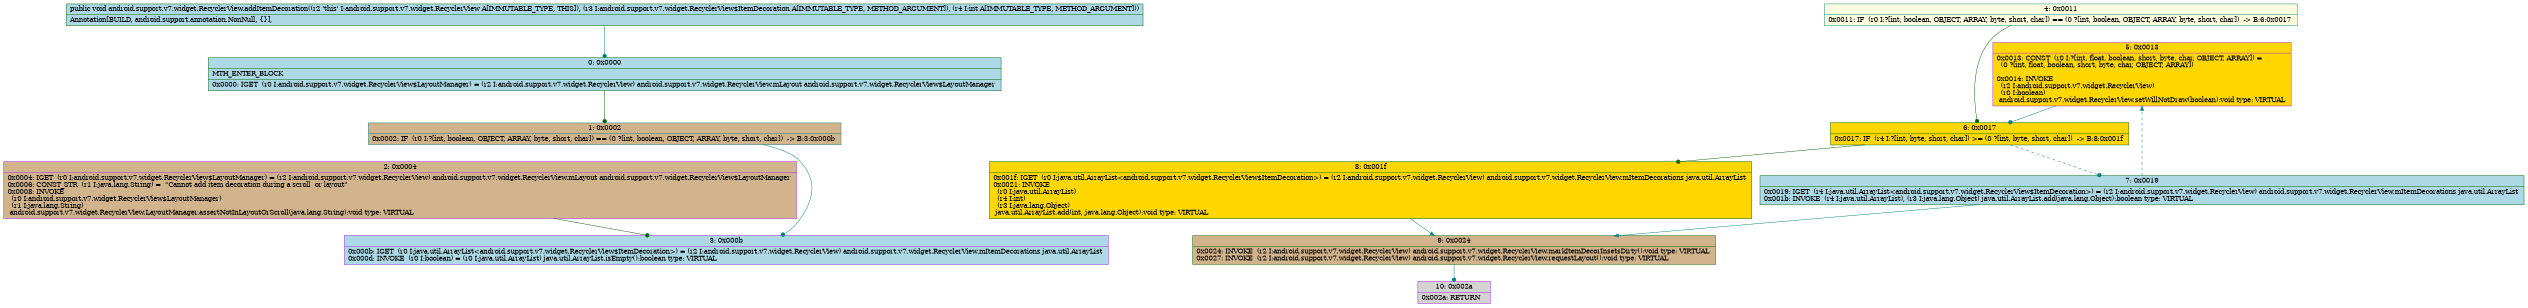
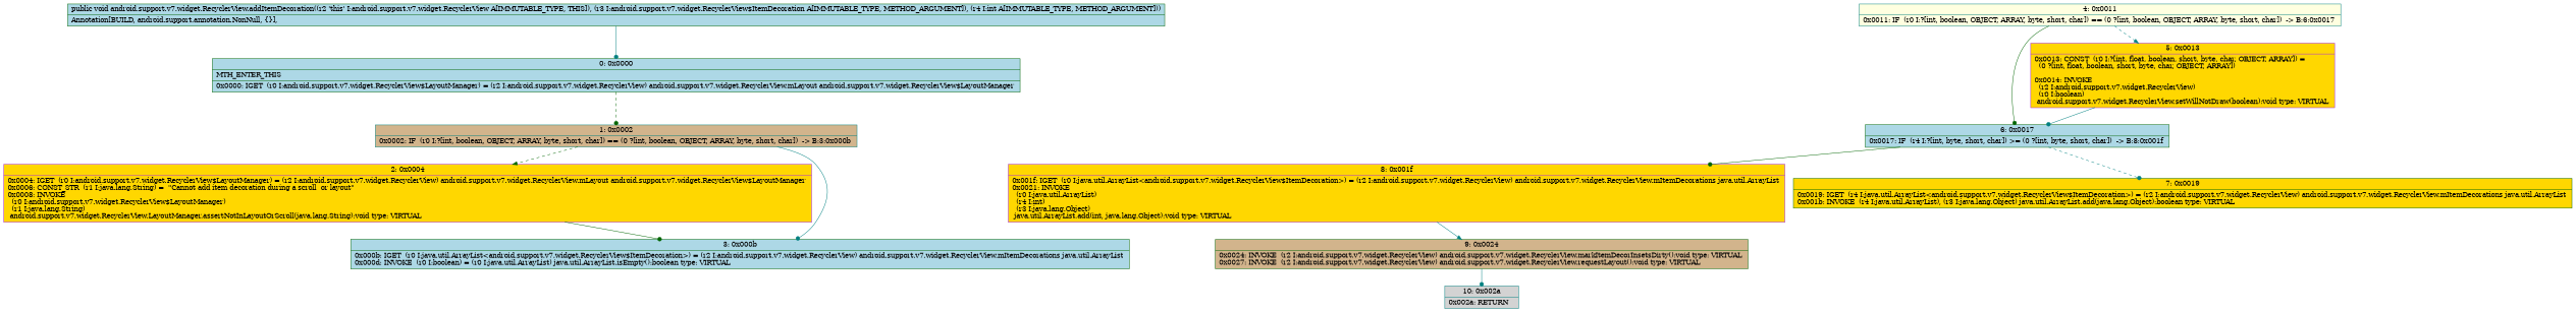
  digraph {
    node [color=darkgreen fillcolor=lightblue shape=record style=filled]
    edge [arrowhead=dot color=teal]
-   n1 [label="{0\:\ 0x0000|MTH_ENTER_BLOCK\l|0x0000: IGET  (r0 I:android.support.v7.widget.RecyclerView$LayoutManager) = (r2 I:android.support.v7.widget.RecyclerView) android.support.v7.widget.RecyclerView.mLayout android.support.v7.widget.RecyclerView$LayoutManager \l}"]
+   n1 [label="{0\:\ 0x0000|MTH_ENTER_THIS\l|0x0000: IGET  (r0 I:android.support.v7.widget.RecyclerView$LayoutManager) = (r2 I:android.support.v7.widget.RecyclerView) android.support.v7.widget.RecyclerView.mLayout android.support.v7.widget.RecyclerView$LayoutManager \l}"]
    n2 [color=teal fillcolor=tan label="{1\:\ 0x0002|0x0002: IF  (r0 I:?[int, boolean, OBJECT, ARRAY, byte, short, char]) == (0 ?[int, boolean, OBJECT, ARRAY, byte, short, char])  \-\> B:3:0x000b \l}"]
-   n3 [color=purple fillcolor=tan label="{2\:\ 0x0004|0x0004: IGET  (r0 I:android.support.v7.widget.RecyclerView$LayoutManager) = (r2 I:android.support.v7.widget.RecyclerView) android.support.v7.widget.RecyclerView.mLayout android.support.v7.widget.RecyclerView$LayoutManager \l0x0006: CONST_STR  (r1 I:java.lang.String) =  \"Cannot add item decoration during a scroll  or layout\" \l0x0008: INVOKE  \l  (r0 I:android.support.v7.widget.RecyclerView$LayoutManager)\l  (r1 I:java.lang.String)\l android.support.v7.widget.RecyclerView.LayoutManager.assertNotInLayoutOrScroll(java.lang.String):void type: VIRTUAL \l}"]
-   n4 [color=purple label="{3\:\ 0x000b|0x000b: IGET  (r0 I:java.util.ArrayList\<android.support.v7.widget.RecyclerView$ItemDecoration\>) = (r2 I:android.support.v7.widget.RecyclerView) android.support.v7.widget.RecyclerView.mItemDecorations java.util.ArrayList \l0x000d: INVOKE  (r0 I:boolean) = (r0 I:java.util.ArrayList) java.util.ArrayList.isEmpty():boolean type: VIRTUAL \l}"]
+   n3 [color=purple fillcolor=gold label="{2\:\ 0x0004|0x0004: IGET  (r0 I:android.support.v7.widget.RecyclerView$LayoutManager) = (r2 I:android.support.v7.widget.RecyclerView) android.support.v7.widget.RecyclerView.mLayout android.support.v7.widget.RecyclerView$LayoutManager \l0x0006: CONST_STR  (r1 I:java.lang.String) =  \"Cannot add item decoration during a scroll  or layout\" \l0x0008: INVOKE  \l  (r0 I:android.support.v7.widget.RecyclerView$LayoutManager)\l  (r1 I:java.lang.String)\l android.support.v7.widget.RecyclerView.LayoutManager.assertNotInLayoutOrScroll(java.lang.String):void type: VIRTUAL \l}"]
+   n4 [label="{3\:\ 0x000b|0x000b: IGET  (r0 I:java.util.ArrayList\<android.support.v7.widget.RecyclerView$ItemDecoration\>) = (r2 I:android.support.v7.widget.RecyclerView) android.support.v7.widget.RecyclerView.mItemDecorations java.util.ArrayList \l0x000d: INVOKE  (r0 I:boolean) = (r0 I:java.util.ArrayList) java.util.ArrayList.isEmpty():boolean type: VIRTUAL \l}"]
    n5 [color=teal fillcolor=lightyellow label="{4\:\ 0x0011|0x0011: IF  (r0 I:?[int, boolean, OBJECT, ARRAY, byte, short, char]) == (0 ?[int, boolean, OBJECT, ARRAY, byte, short, char])  \-\> B:6:0x0017 \l}"]
    n6 [color=purple fillcolor=gold label="{5\:\ 0x0013|0x0013: CONST  (r0 I:?[int, float, boolean, short, byte, char, OBJECT, ARRAY]) = \l  (0 ?[int, float, boolean, short, byte, char, OBJECT, ARRAY])\l \l0x0014: INVOKE  \l  (r2 I:android.support.v7.widget.RecyclerView)\l  (r0 I:boolean)\l android.support.v7.widget.RecyclerView.setWillNotDraw(boolean):void type: VIRTUAL \l}"]
-   n7 [fillcolor=gold label="{6\:\ 0x0017|0x0017: IF  (r4 I:?[int, byte, short, char]) \>= (0 ?[int, byte, short, char])  \-\> B:8:0x001f \l}"]
-   n8 [label="{7\:\ 0x0019|0x0019: IGET  (r4 I:java.util.ArrayList\<android.support.v7.widget.RecyclerView$ItemDecoration\>) = (r2 I:android.support.v7.widget.RecyclerView) android.support.v7.widget.RecyclerView.mItemDecorations java.util.ArrayList \l0x001b: INVOKE  (r4 I:java.util.ArrayList), (r3 I:java.lang.Object) java.util.ArrayList.add(java.lang.Object):boolean type: VIRTUAL \l}"]
-   n9 [fillcolor=gold label="{8\:\ 0x001f|0x001f: IGET  (r0 I:java.util.ArrayList\<android.support.v7.widget.RecyclerView$ItemDecoration\>) = (r2 I:android.support.v7.widget.RecyclerView) android.support.v7.widget.RecyclerView.mItemDecorations java.util.ArrayList \l0x0021: INVOKE  \l  (r0 I:java.util.ArrayList)\l  (r4 I:int)\l  (r3 I:java.lang.Object)\l java.util.ArrayList.add(int, java.lang.Object):void type: VIRTUAL \l}"]
+   n7 [label="{6\:\ 0x0017|0x0017: IF  (r4 I:?[int, byte, short, char]) \>= (0 ?[int, byte, short, char])  \-\> B:8:0x001f \l}"]
+   n8 [fillcolor=gold label="{7\:\ 0x0019|0x0019: IGET  (r4 I:java.util.ArrayList\<android.support.v7.widget.RecyclerView$ItemDecoration\>) = (r2 I:android.support.v7.widget.RecyclerView) android.support.v7.widget.RecyclerView.mItemDecorations java.util.ArrayList \l0x001b: INVOKE  (r4 I:java.util.ArrayList), (r3 I:java.lang.Object) java.util.ArrayList.add(java.lang.Object):boolean type: VIRTUAL \l}"]
+   n9 [color=purple fillcolor=gold label="{8\:\ 0x001f|0x001f: IGET  (r0 I:java.util.ArrayList\<android.support.v7.widget.RecyclerView$ItemDecoration\>) = (r2 I:android.support.v7.widget.RecyclerView) android.support.v7.widget.RecyclerView.mItemDecorations java.util.ArrayList \l0x0021: INVOKE  \l  (r0 I:java.util.ArrayList)\l  (r4 I:int)\l  (r3 I:java.lang.Object)\l java.util.ArrayList.add(int, java.lang.Object):void type: VIRTUAL \l}"]
    n10 [fillcolor=tan label="{9\:\ 0x0024|0x0024: INVOKE  (r2 I:android.support.v7.widget.RecyclerView) android.support.v7.widget.RecyclerView.markItemDecorInsetsDirty():void type: VIRTUAL \l0x0027: INVOKE  (r2 I:android.support.v7.widget.RecyclerView) android.support.v7.widget.RecyclerView.requestLayout():void type: VIRTUAL \l}"]
-   n11 [color=purple fillcolor=lightgrey label="{10\:\ 0x002a|0x002a: RETURN   \l}"]
+   n11 [color=teal fillcolor=lightgrey label="{10\:\ 0x002a|0x002a: RETURN   \l}"]
    n12 [label="{public void android.support.v7.widget.RecyclerView.addItemDecoration((r2 'this' I:android.support.v7.widget.RecyclerView A[IMMUTABLE_TYPE, THIS]), (r3 I:android.support.v7.widget.RecyclerView$ItemDecoration A[IMMUTABLE_TYPE, METHOD_ARGUMENT]), (r4 I:int A[IMMUTABLE_TYPE, METHOD_ARGUMENT]))  | Annotation[BUILD, android.support.annotation.NonNull, \{\}], \l}"]
-   n1 -> n2 [color=darkgreen]
+   n1 -> n2 [color=darkgreen style=dashed]
+   n2 -> n3 [arrowhead=normal color=darkgreen style=dashed]
    n2 -> n4
    n3 -> n4 [color=darkgreen]
-   n8 -> n6 [arrowhead=normal style=dashed]
+   n5 -> n6 [arrowhead=normal style=dashed]
    n5 -> n7 [color=darkgreen]
    n6 -> n7
    n7 -> n8 [style=dashed]
    n7 -> n9 [color=darkgreen]
-   n8 -> n10 [arrowhead=normal]
    n9 -> n10 [arrowhead=normal]
    n10 -> n11
    n12 -> n1
  }
